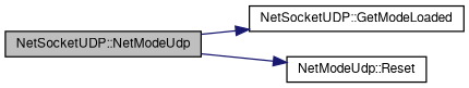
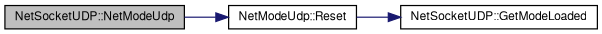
  digraph {
    rankdir=LR
    node [color=black fillcolor=white fontname=FreeSans fontsize=10 shape=record style=filled]
    edge [color=midnightblue fontname=FreeSans fontsize=10 labelfontname=FreeSans labelfontsize=10 style=solid]
    n1 [fillcolor=grey75 fontcolor=black height=0.2 label="NetSocketUDP::NetModeUdp" width=0.4]
    n2 [height=0.2 label="NetSocketUDP::GetModeLoaded" width=0.4]
    n3 [height=0.2 label="NetModeUdp::Reset" width=0.4]
-   n1 -> n2
+   n3 -> n2
    n1 -> n3
  }
